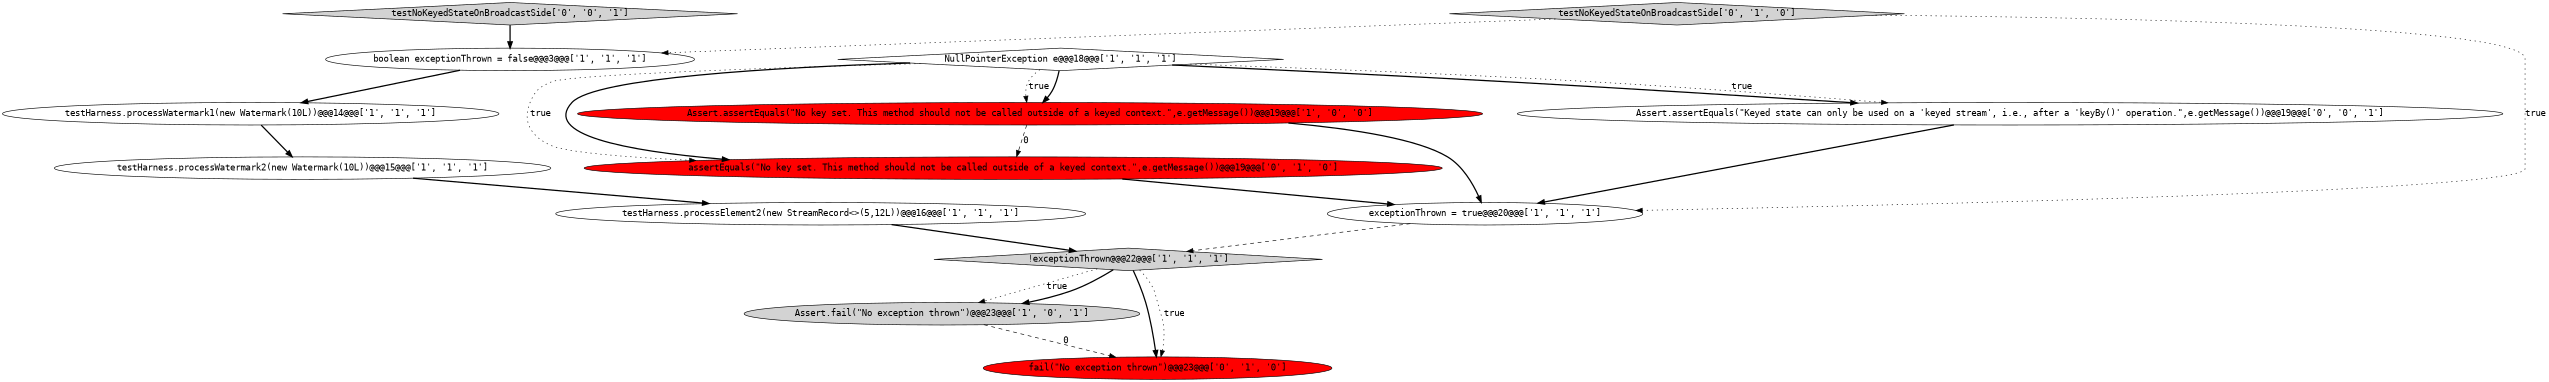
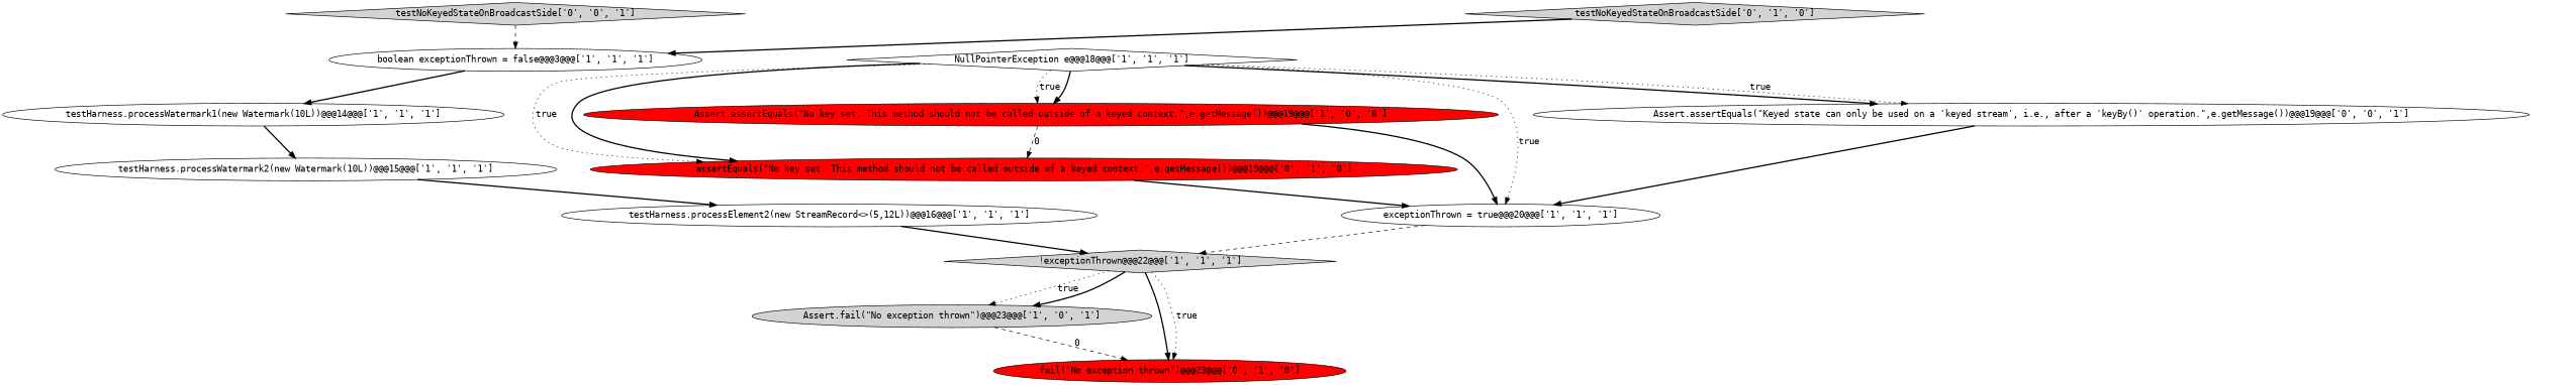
  digraph {
    fontname="DejaVu Sans Mono"
    node [fillcolor=white fontname="DejaVu Sans Mono" shape=ellipse style=filled]
    edge [fontname="DejaVu Sans Mono" style=bold]
    n1 [fillcolor=red label="Assert.assertEquals(\"No key set. This method should not be called outside of a keyed context.\",e.getMessage())@@@19@@@['1', '0', '0']"]
    n2 [fillcolor=red label="assertEquals(\"No key set. This method should not be called outside of a keyed context.\",e.getMessage())@@@19@@@['0', '1', '0']"]
    n3 [label="exceptionThrown = true@@@20@@@['1', '1', '1']"]
    n4 [fillcolor=lightgray label="!exceptionThrown@@@22@@@['1', '1', '1']" shape=diamond]
    n5 [label="boolean exceptionThrown = false@@@3@@@['1', '1', '1']"]
    n6 [label="testHarness.processWatermark1(new Watermark(10L))@@@14@@@['1', '1', '1']"]
    n7 [label="testHarness.processWatermark2(new Watermark(10L))@@@15@@@['1', '1', '1']"]
    n8 [label="testHarness.processElement2(new StreamRecord<>(5,12L))@@@16@@@['1', '1', '1']"]
    n9 [fillcolor=lightgray label="testNoKeyedStateOnBroadcastSide['0', '1', '0']" shape=diamond]
    n10 [fillcolor=lightgray label="Assert.fail(\"No exception thrown\")@@@23@@@['1', '0', '1']"]
    n11 [fillcolor=red label="fail(\"No exception thrown\")@@@23@@@['0', '1', '0']"]
    n12 [fillcolor=lightgray label="testNoKeyedStateOnBroadcastSide['0', '0', '1']" shape=diamond]
    n13 [label="Assert.assertEquals(\"Keyed state can only be used on a 'keyed stream', i.e., after a 'keyBy()' operation.\",e.getMessage())@@@19@@@['0', '0', '1']"]
    n14 [label="NullPointerException e@@@18@@@['1', '1', '1']" shape=diamond]
    n1 -> n2 [label=0 style=dashed]
    n1 -> n3
    n2 -> n3
    n3 -> n4 [style=dashed]
    n4 -> n10 [label=true style=dotted]
    n4 -> n10
    n4 -> n11
    n4 -> n11 [label=true style=dotted]
    n5 -> n6
    n6 -> n7
    n7 -> n8
    n8 -> n4
-   n9 -> n5 [style=dotted]
+   n9 -> n5
    n10 -> n11 [label=0 style=dashed]
-   n12 -> n5
+   n12 -> n5 [style=dashed]
    n13 -> n3
    n14 -> n1
    n14 -> n1 [label=true style=dotted]
    n14 -> n2 [label=true style=dotted]
    n14 -> n2
-   n9 -> n3 [label=true style=dotted]
+   n14 -> n3 [label=true style=dotted]
    n14 -> n13
    n14 -> n13 [label=true style=dotted]
  }
